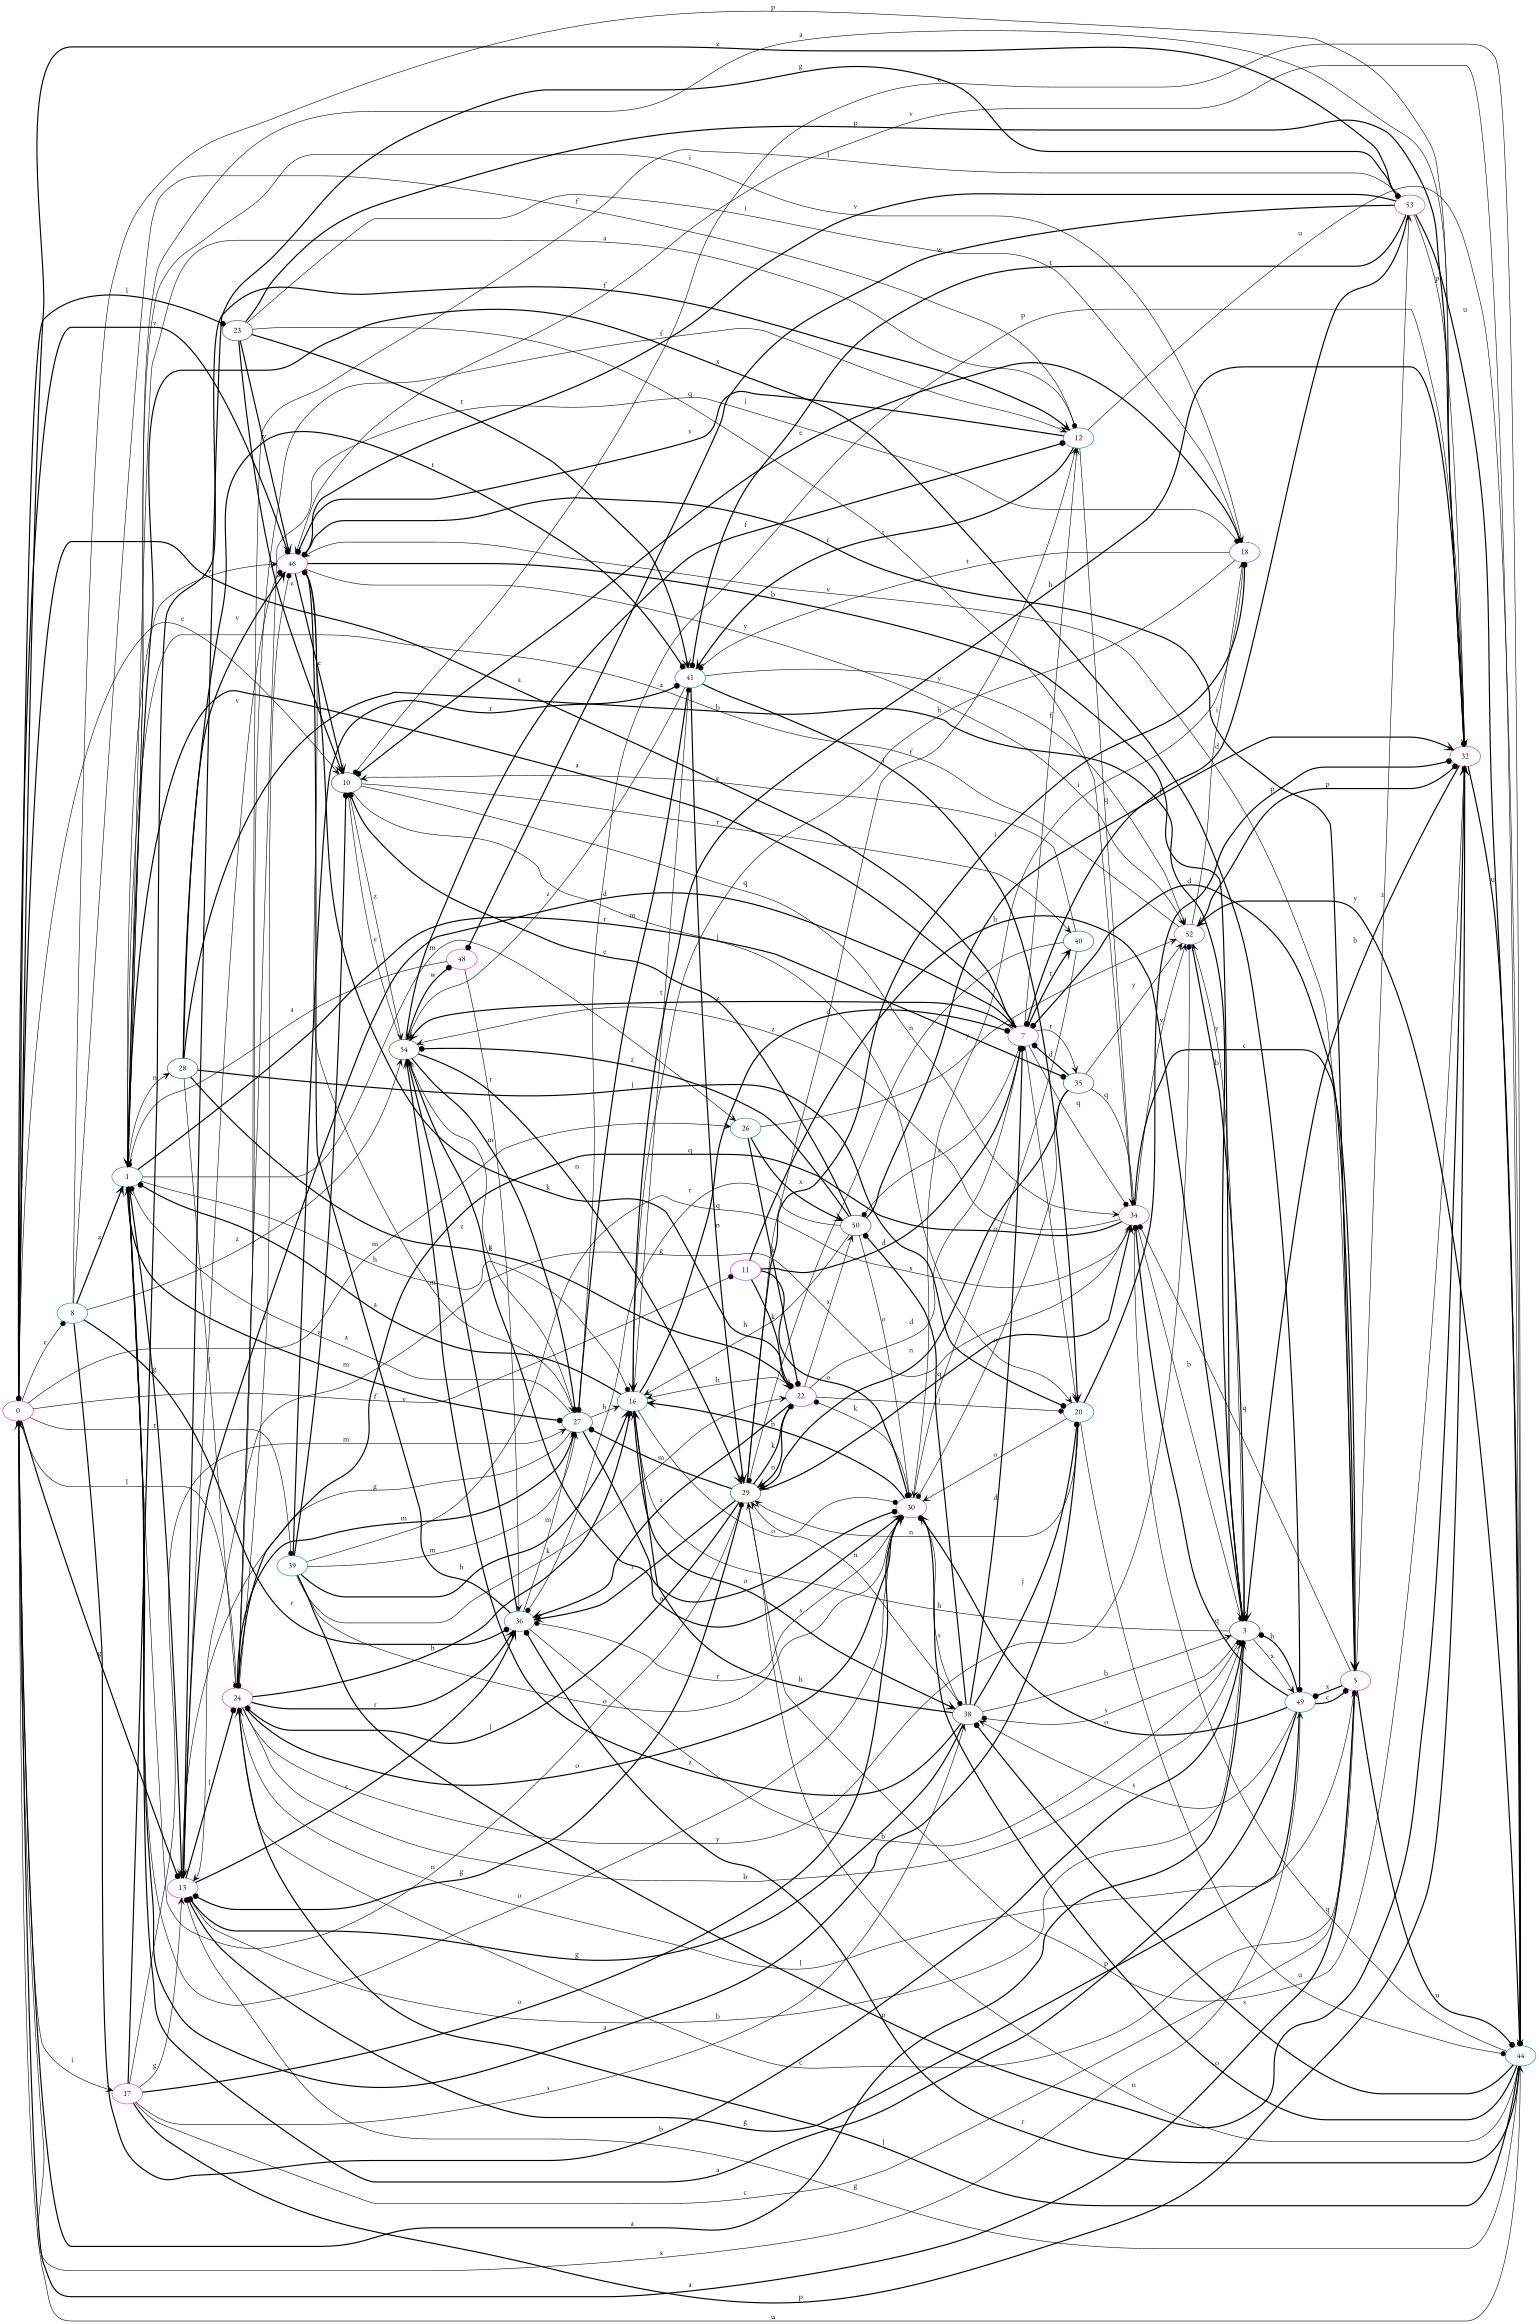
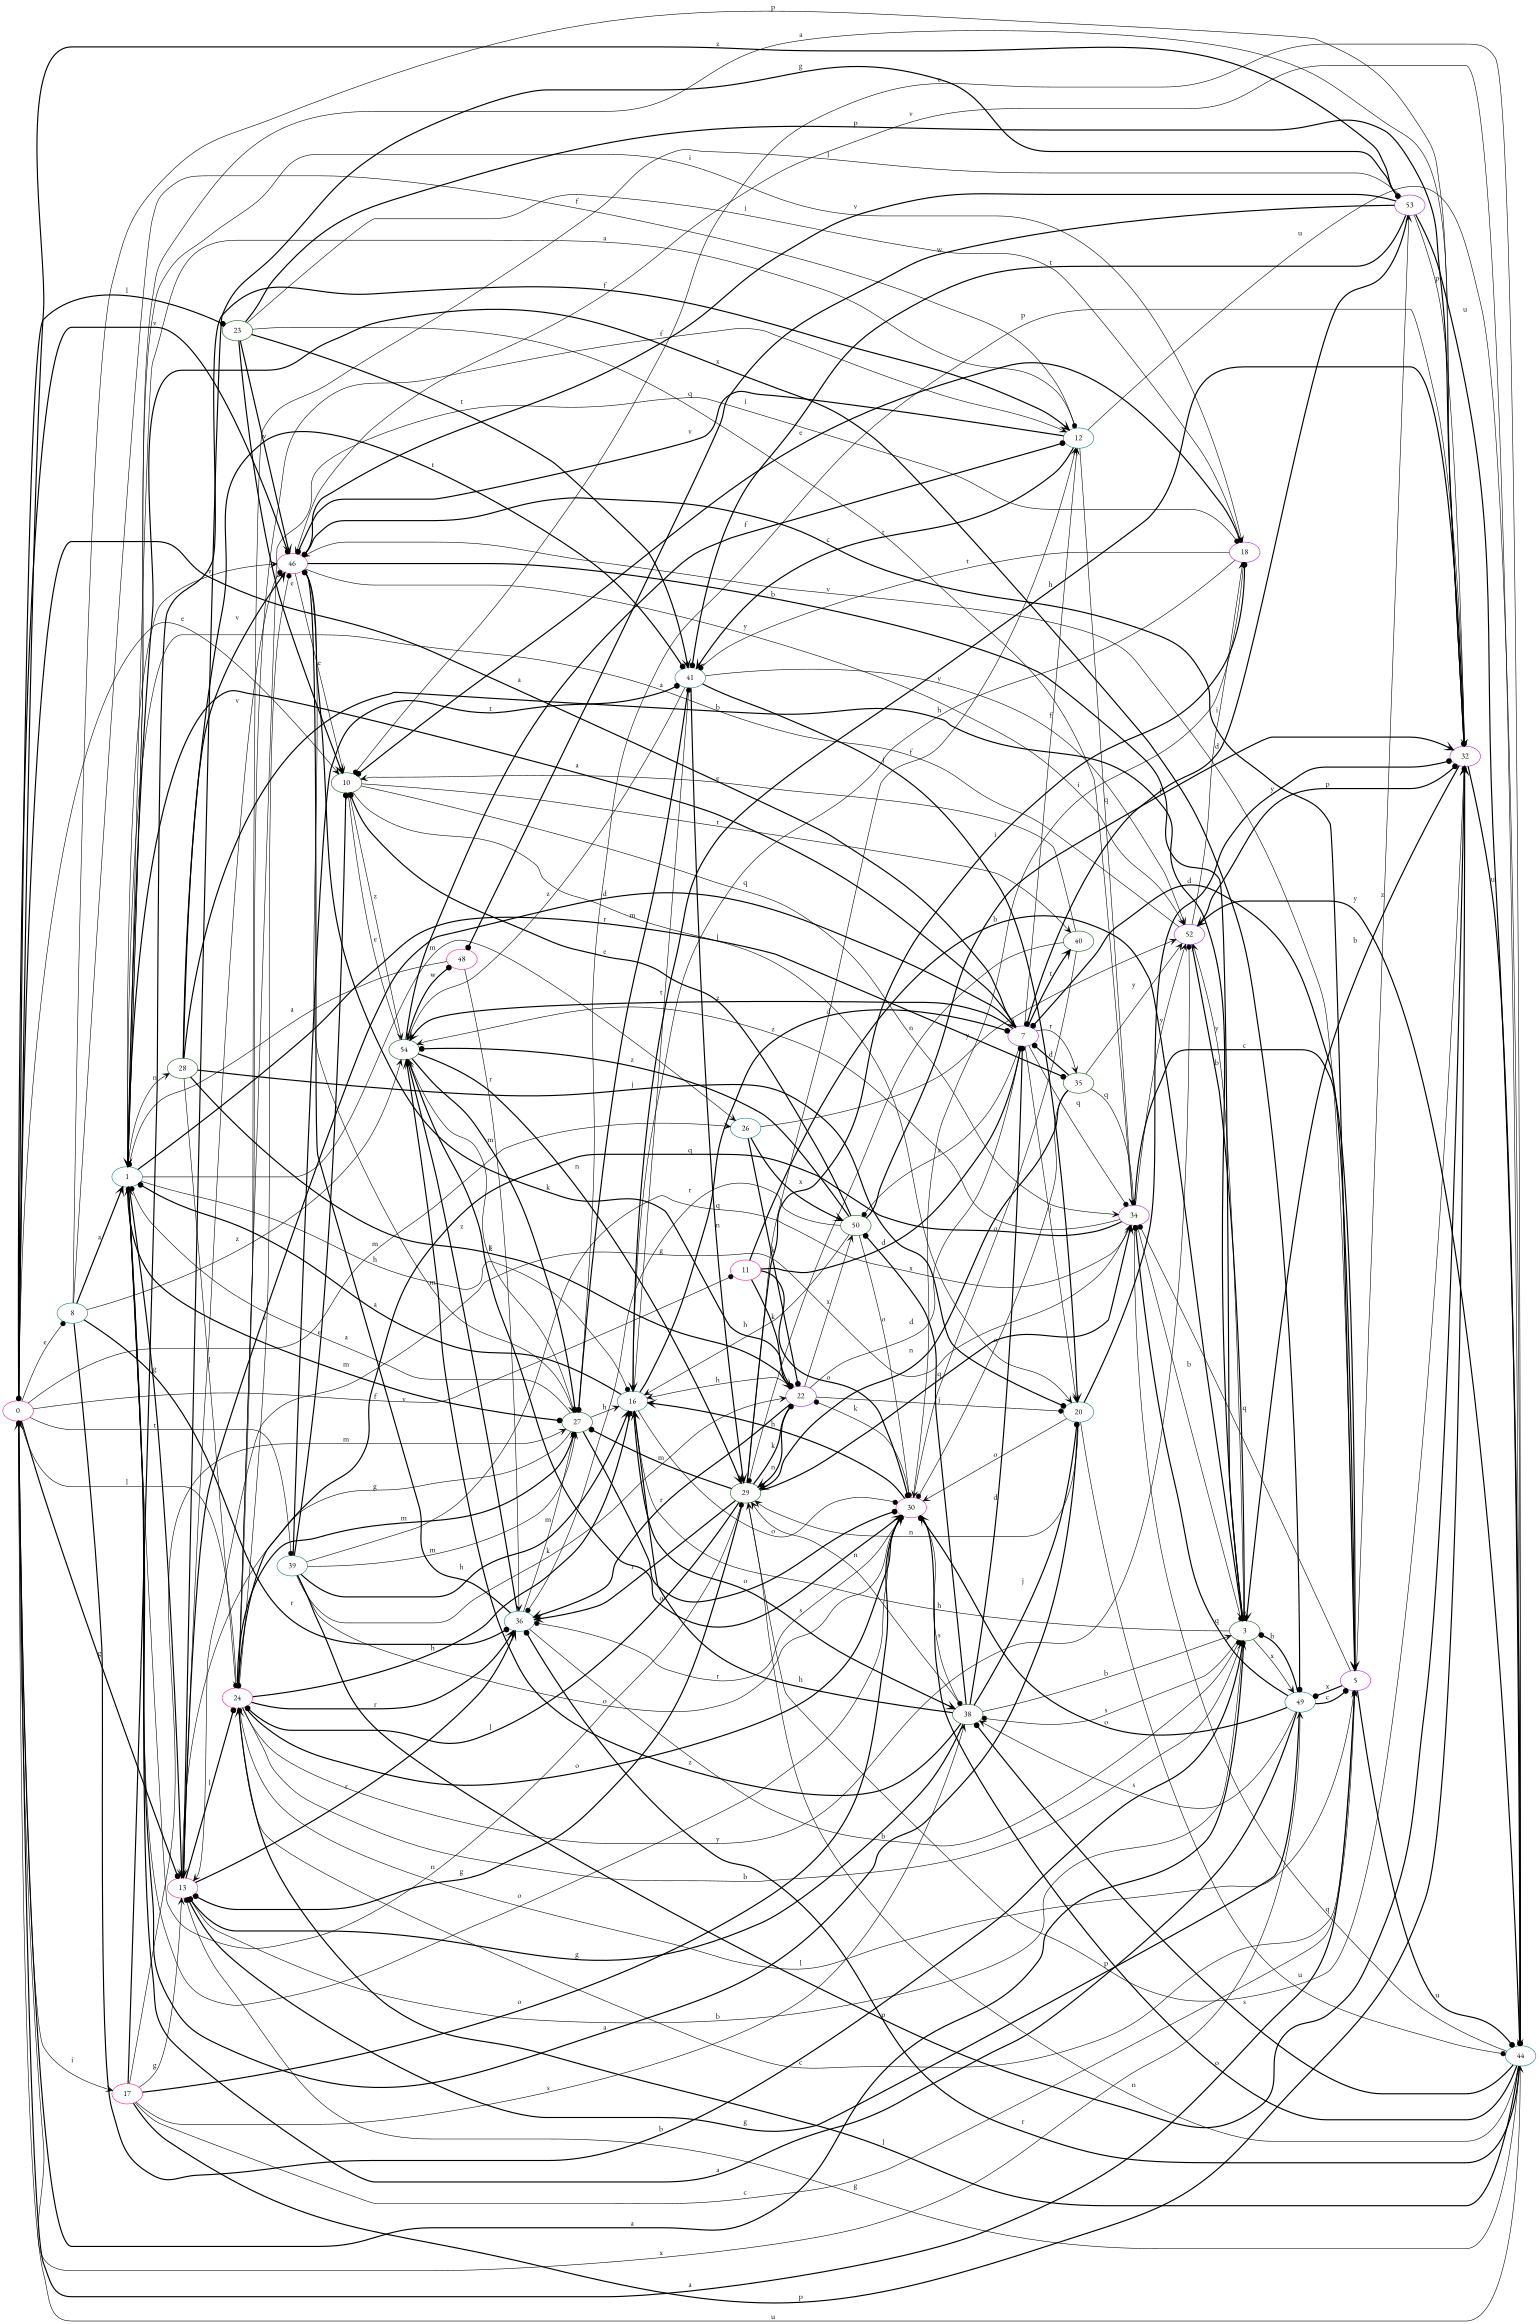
  strict digraph {
    fontname="EB Garamond"
    rankdir=LR
    node [color=teal fontname="EB Garamond"]
    edge [arrowhead=vee fontname="EB Garamond" style=solid]
    0 [color=deeppink]
    8
    10 [color=darkgreen]
    11 [color=deeppink]
    13 [color=deeppink]
    17 [color=deeppink]
    23 [color=darkgreen]
    24 [color=deeppink]
    26
    39
    44
    46 [color=deeppink]
    49
    53 [color=purple]
    1
    3 [color=darkgreen]
    12
    54 [color=darkgreen]
    32 [color=purple]
    36
    34 [color=purple]
    20
    40 [color=darkgreen]
    30 [color=deeppink]
    7 [color=purple]
    22 [color=purple]
    27 [color=darkgreen]
    38 [color=darkgreen]
    5 [color=purple]
    18 [color=purple]
    41
    16
    52 [color=purple]
    50 [color=darkgreen]
    29 [color=darkgreen]
    48 [color=deeppink]
    28 [color=darkgreen]
    35 [color=darkgreen]
    0 -> 8 [arrowhead=dot label=e]
    0 -> 10 [label=e]
    0 -> 11 [arrowhead=dot label=f]
    0 -> 13 [arrowhead=dot label=g style=bold]
    0 -> 17 [label=i]
    0 -> 23 [arrowhead=dot label=l style=bold]
    0 -> 24 [label=l]
    0 -> 26 [label=m]
    0 -> 39 [arrowhead=dot label=t]
    0 -> 44 [label=u]
    0 -> 46 [arrowhead=dot label=v style=bold]
    0 -> 49 [label=x]
    0 -> 53 [arrowhead=dot label=z style=bold]
    8 -> 1 [label=a style=bold]
    8 -> 3 [label=b style=bold]
    8 -> 12 [arrowhead=dot label=f]
    8 -> 54 [label=z]
    8 -> 32 [arrowhead=dot label=p]
    8 -> 36 [arrowhead=dot label=r style=bold]
    10 -> 54 [label=z]
    10 -> 34 [label=q]
    10 -> 20 [label=j]
    10 -> 40 [label=t]
    11 -> 3 [label=b style=bold]
    11 -> 30 [arrowhead=dot label=o style=bold]
    11 -> 7 [arrowhead=dot label=d style=bold]
    11 -> 22 [arrowhead=dot label=k style=bold]
    13 -> 24 [arrowhead=dot label=l style=bold]
    13 -> 46 [arrowhead=dot label=v]
    13 -> 3 [arrowhead=dot label=b]
    13 -> 36 [label=r style=bold]
    13 -> 7 [label=d style=bold]
    17 -> 13 [label=g]
    17 -> 12 [label=f style=bold]
    17 -> 32 [label=p style=bold]
    17 -> 30 [label=o style=bold]
    17 -> 27 [label=m]
    17 -> 38 [label=s]
    17 -> 5 [label=c]
    23 -> 10 [label=e style=bold]
    23 -> 46 [label=v style=bold]
    23 -> 32 [arrowhead=dot label=p style=bold]
    23 -> 34 [label=q]
    23 -> 18 [arrowhead=dot label=i]
    23 -> 41 [label=t style=bold]
    24 -> 46 [arrowhead=dot label=v]
    24 -> 3 [arrowhead=dot label=b]
    24 -> 12 [label=f]
    24 -> 36 [label=r style=bold]
    24 -> 30 [arrowhead=dot label=o style=bold]
    24 -> 27 [arrowhead=dot label=m style=bold]
    24 -> 5 [arrowhead=dot label=c]
    24 -> 18 [arrowhead=dot label=i]
    24 -> 16 [arrowhead=dot label=h style=bold]
    24 -> 52 [arrowhead=dot label=y]
    26 -> 22 [arrowhead=dot label=k style=bold]
    26 -> 52 [label=y]
    26 -> 50 [label=x style=bold]
    39 -> 10 [arrowhead=dot label=e style=bold]
    39 -> 32 [label=p style=bold]
    39 -> 34 [label=q]
    39 -> 30 [label=o]
    39 -> 22 [label=k]
    39 -> 27 [label=m]
    39 -> 41 [arrowhead=dot label=t style=bold]
    39 -> 16 [label=h style=bold]
    44 -> 10 [arrowhead=dot label=e]
    44 -> 13 [arrowhead=dot label=g]
    44 -> 24 [label=l style=bold]
    44 -> 46 [label=v]
    44 -> 36 [arrowhead=dot label=r style=bold]
    44 -> 34 [label=q]
    44 -> 30 [label=o style=bold]
    44 -> 38 [arrowhead=dot label=s style=bold]
    44 -> 52 [label=y style=bold]
    44 -> 29 [label=n]
-   46 -> 10 [label=e style=bold]
+   46 -> 10 [label=e]
    46 -> 3 [arrowhead=dot label=b style=bold]
    46 -> 22 [label=k style=bold]
    46 -> 27 [label=m]
    46 -> 5 [label=c style=bold]
    46 -> 52 [label=y]
    49 -> 13 [arrowhead=dot label=g style=bold]
    49 -> 1 [arrowhead=dot label=a style=bold]
    49 -> 3 [arrowhead=dot label=b style=bold]
    49 -> 34 [arrowhead=dot label=q style=bold]
    49 -> 30 [arrowhead=dot label=o style=bold]
    49 -> 38 [label=s]
    49 -> 5 [arrowhead=dot label=c style=bold]
    53 -> 13 [label=g style=bold]
    53 -> 24 [arrowhead=dot label=l]
    53 -> 44 [arrowhead=dot label=u style=bold]
    53 -> 46 [arrowhead=dot label=v style=bold]
    53 -> 32 [label=p]
    53 -> 7 [arrowhead=dot label=d style=bold]
    53 -> 41 [arrowhead=dot label=t style=bold]
    53 -> 48 [arrowhead=dot label=w style=bold]
    1 -> 13 [label=g style=bold]
    1 -> 26 [label=m]
    1 -> 46 [label=v]
    1 -> 49 [arrowhead=dot label=x style=bold]
    1 -> 30 [label=o]
    1 -> 27 [arrowhead=dot label=m style=bold]
    1 -> 18 [label=i]
    1 -> 16 [arrowhead=dot label=h]
    1 -> 29 [arrowhead=dot label=n]
    1 -> 28 [label=n]
    1 -> 35 [arrowhead=dot label=r style=bold]
    3 -> 0 [label=a style=bold]
    3 -> 49 [label=x]
    3 -> 38 [arrowhead=dot label=s]
    3 -> 16 [label=h]
    3 -> 52 [label=y]
    12 -> 44 [label=u]
    12 -> 46 [arrowhead=dot label=v style=bold]
    12 -> 1 [label=a]
    12 -> 34 [label=q]
    12 -> 41 [label=t style=bold]
    54 -> 10 [label=e]
    54 -> 12 [arrowhead=dot label=f style=bold]
    54 -> 30 [label=o style=bold]
    54 -> 27 [arrowhead=dot label=m style=bold]
    54 -> 29 [label=n style=bold]
    54 -> 48 [arrowhead=dot label=w style=bold]
    32 -> 44 [arrowhead=dot label=u style=bold]
    32 -> 1 [label=a]
    32 -> 3 [label=b style=bold]
    32 -> 16 [label=h style=bold]
    36 -> 46 [arrowhead=dot label=v style=bold]
    36 -> 3 [arrowhead=dot label=b]
    36 -> 54 [label=z style=bold]
    36 -> 27 [label=m]
    34 -> 13 [label=g]
    34 -> 24 [arrowhead=dot label=q style=bold]
    34 -> 3 [arrowhead=dot label=b]
    34 -> 54 [label=z]
    34 -> 5 [label=c style=bold]
    34 -> 52 [label=y]
    20 -> 44 [arrowhead=dot label=u]
    20 -> 1 [label=a style=bold]
-   20 -> 32 [arrowhead=dot label=p style=bold]
+   20 -> 32 [arrowhead=dot label=y style=bold]
    20 -> 30 [label=o]
    20 -> 29 [label=n]
    40 -> 10 [label=e]
    40 -> 30 [label=o]
    40 -> 29 [arrowhead=dot label=n]
    30 -> 36 [arrowhead=dot label=r]
    30 -> 22 [arrowhead=dot label=k]
    30 -> 38 [arrowhead=dot label=s]
    30 -> 18 [arrowhead=dot label=i]
    30 -> 16 [label=h style=bold]
    7 -> 0 [arrowhead=dot label=a style=bold]
    7 -> 1 [label=a style=bold]
    7 -> 12 [label=f]
    7 -> 54 [label=z style=bold]
    7 -> 34 [arrowhead=dot label=q]
    7 -> 20 [label=j]
    7 -> 40 [label=t style=bold]
    7 -> 50 [arrowhead=dot label=x]
    7 -> 35 [label=r]
    22 -> 36 [label=r style=bold]
    22 -> 20 [arrowhead=dot label=j]
    22 -> 7 [arrowhead=dot label=d]
    22 -> 16 [label=h]
    22 -> 50 [label=x]
    22 -> 29 [label=n style=bold]
    27 -> 13 [label=g]
    27 -> 1 [arrowhead=dot label=a]
    27 -> 54 [label=z]
    27 -> 32 [label=p]
    27 -> 30 [arrowhead=dot label=o style=bold]
    27 -> 16 [label=h]
    38 -> 13 [arrowhead=dot label=g style=bold]
    38 -> 3 [label=b]
    38 -> 54 [label=z style=bold]
    38 -> 20 [arrowhead=dot label=j style=bold]
    38 -> 7 [arrowhead=dot label=d style=bold]
    38 -> 16 [label=h style=bold]
    38 -> 50 [arrowhead=dot label=x style=bold]
    38 -> 29 [label=n]
    5 -> 0 [arrowhead=dot label=a style=bold]
    5 -> 24 [arrowhead=dot label=l]
    5 -> 44 [arrowhead=dot label=u style=bold]
    5 -> 46 [label=v]
    5 -> 49 [arrowhead=dot label=x style=bold]
    5 -> 53 [label=z]
    5 -> 34 [arrowhead=dot label=q]
    5 -> 7 [arrowhead=dot label=d style=bold]
    18 -> 10 [arrowhead=dot label=e style=bold]
    18 -> 41 [arrowhead=dot label=t]
    18 -> 16 [label=h]
    41 -> 54 [label=z]
    41 -> 20 [label=j style=bold]
    41 -> 27 [arrowhead=dot label=m style=bold]
    41 -> 52 [label=y]
    41 -> 29 [label=n style=bold]
    16 -> 1 [arrowhead=dot label=a style=bold]
    16 -> 30 [arrowhead=dot label=o]
    16 -> 7 [arrowhead=dot label=d style=bold]
    16 -> 38 [label=s style=bold]
    16 -> 41 [arrowhead=dot label=t]
    52 -> 1 [label=a]
    52 -> 3 [arrowhead=dot label=b style=bold]
    52 -> 32 [arrowhead=dot label=p style=bold]
    52 -> 18 [label=i]
    50 -> 10 [arrowhead=dot label=e style=bold]
    50 -> 54 [arrowhead=dot label=z style=bold]
    50 -> 32 [label=p style=bold]
    50 -> 36 [arrowhead=dot label=r]
    50 -> 30 [arrowhead=dot label=o]
    50 -> 16 [label=h]
    29 -> 13 [arrowhead=dot label=g style=bold]
    29 -> 24 [arrowhead=dot label=l style=bold]
    29 -> 12 [label=f]
    29 -> 32 [arrowhead=dot label=p]
    29 -> 36 [label=r style=bold]
    29 -> 34 [label=q style=bold]
    29 -> 22 [arrowhead=dot label=k style=bold]
    29 -> 27 [arrowhead=dot label=m style=bold]
    29 -> 18 [arrowhead=dot label=i style=bold]
    48 -> 1 [arrowhead=dot label=a]
    48 -> 36 [label=r]
    28 -> 24 [arrowhead=dot label=l]
    28 -> 46 [label=v style=bold]
    28 -> 3 [arrowhead=dot label=b style=bold]
    28 -> 20 [arrowhead=dot label=j style=bold]
    28 -> 22 [arrowhead=dot label=k style=bold]
    28 -> 41 [arrowhead=dot label=t style=bold]
    35 -> 34 [arrowhead=dot label=q]
    35 -> 30 [arrowhead=dot label=o]
    35 -> 7 [arrowhead=dot label=d style=bold]
    35 -> 52 [label=y]
    35 -> 29 [label=n style=bold]
  }
